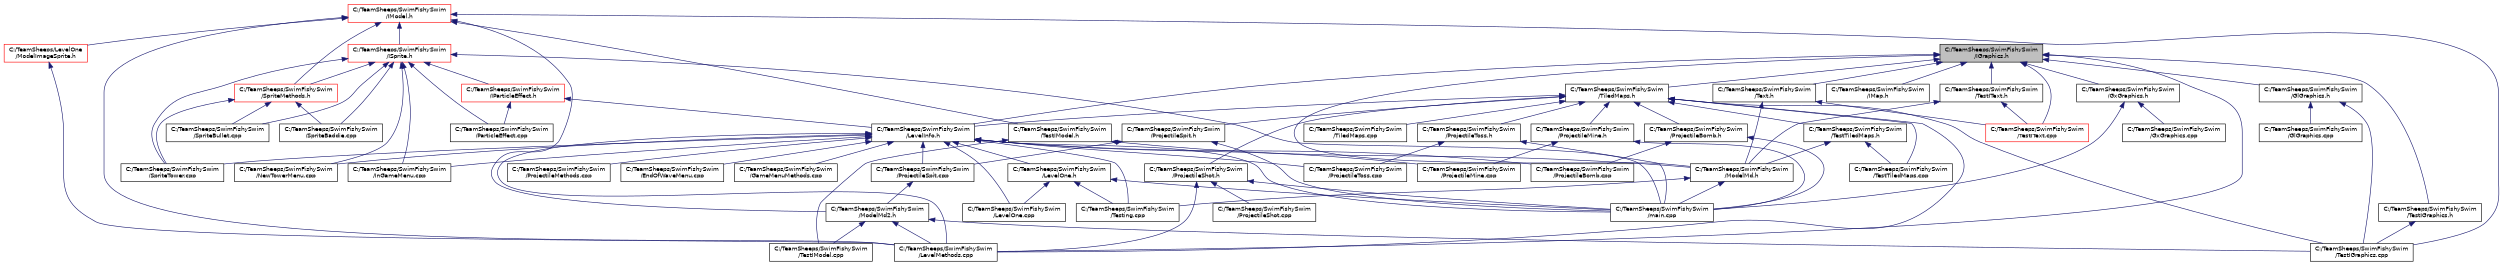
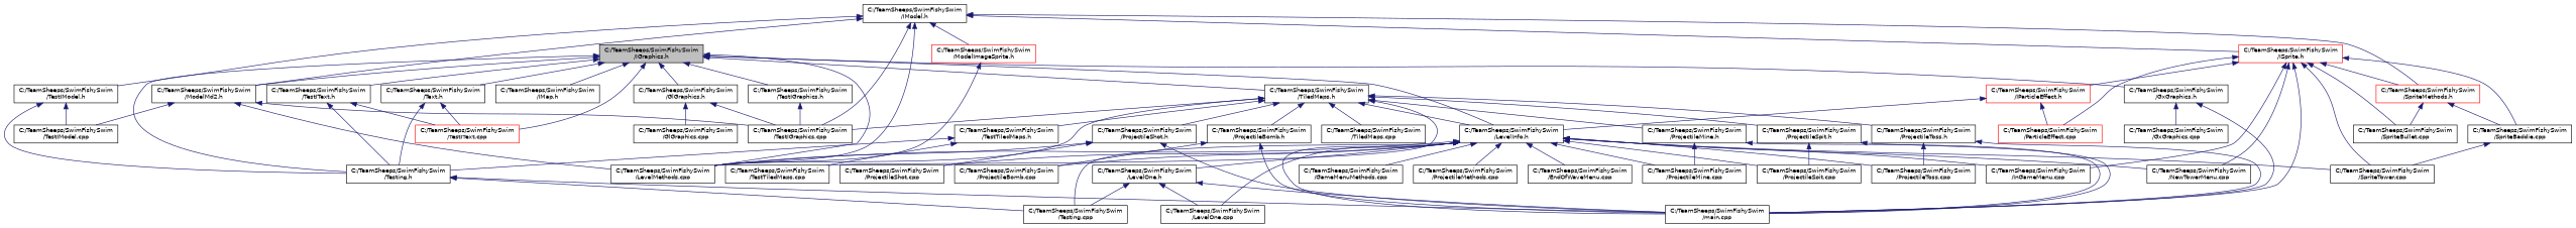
  digraph {
    node [color=black fillcolor=white fontname=Helvetica fontsize=10 shape=record style=filled]
    edge [color=midnightblue dir=back fontname=Helvetica fontsize=10 labelfontname=Helvetica labelfontsize=10 style=solid]
    n1 [fillcolor=grey75 fontcolor=black height=0.2 label="C:/TeamSheeps/SwimFishySwim\l/IGraphics.h" width=0.4]
    n2 [height=0.2 label="C:/TeamSheeps/SwimFishySwim\l/GlGraphics.h" width=0.4]
    n3 [height=0.2 label="C:/TeamSheeps/SwimFishySwim\l/GxGraphics.h" width=0.4]
    n4 [height=0.2 label="C:/TeamSheeps/SwimFishySwim\l/IMap.h" width=0.4]
    n5 [height=0.2 label="C:/TeamSheeps/SwimFishySwim\l/LevelInfo.h" width=0.4]
    n6 [height=0.2 label="C:/TeamSheeps/SwimFishySwim\l/LevelMethods.cpp" width=0.4]
    n7 [height=0.2 label="C:/TeamSheeps/SwimFishySwim\l/ModelMd2.h" width=0.4]
-   n8 [height=0.2 label="C:/TeamSheeps/SwimFishySwim\l/ModelMd.h" width=0.4]
+   n8 [height=0.2 label="C:/TeamSheeps/SwimFishySwim\l/Testing.h" width=0.4]
    n9 [height=0.2 label="C:/TeamSheeps/SwimFishySwim\l/TestIGraphics.h" width=0.4]
    n10 [color=red height=0.2 label="C:/TeamSheeps/SwimFishySwim\l/TestIText.cpp" width=0.4]
    n11 [height=0.2 label="C:/TeamSheeps/SwimFishySwim\l/TestIText.h" width=0.4]
    n12 [height=0.2 label="C:/TeamSheeps/SwimFishySwim\l/Text.h" width=0.4]
    n13 [height=0.2 label="C:/TeamSheeps/SwimFishySwim\l/TiledMaps.h" width=0.4]
    n14 [height=0.2 label="C:/TeamSheeps/SwimFishySwim\l/GlGraphics.cpp" width=0.4]
    n15 [height=0.2 label="C:/TeamSheeps/SwimFishySwim\l/TestIGraphics.cpp" width=0.4]
    n16 [height=0.2 label="C:/TeamSheeps/SwimFishySwim\l/GxGraphics.cpp" width=0.4]
    n17 [height=0.2 label="C:/TeamSheeps/SwimFishySwim\l/main.cpp" width=0.4]
-   n18 [color=red height=0.2 label="C:/TeamSheeps/SwimFishySwim\l/IModel.h" width=0.4]
+   n18 [height=0.2 label="C:/TeamSheeps/SwimFishySwim\l/IModel.h" width=0.4]
    n19 [color=red height=0.2 label="C:/TeamSheeps/SwimFishySwim\l/ISprite.h" width=0.4]
    n20 [color=red height=0.2 label="C:/TeamSheeps/SwimFishySwim\l/SpriteMethods.h" width=0.4]
-   n21 [color=red height=0.2 label="C:/TeamSheeps/LevelOne\l/ModelImageSprite.h" width=0.4]
+   n21 [color=red height=0.2 label="C:/TeamSheeps/SwimFishySwim\l/ModelImageSprite.h" width=0.4]
    n22 [height=0.2 label="C:/TeamSheeps/SwimFishySwim\l/TestIModel.h" width=0.4]
    n23 [height=0.2 label="C:/TeamSheeps/SwimFishySwim\l/InGameMenu.cpp" width=0.4]
    n24 [height=0.2 label="C:/TeamSheeps/SwimFishySwim\l/NewTowerMenu.cpp" width=0.4]
    n25 [height=0.2 label="C:/TeamSheeps/SwimFishySwim\l/SpriteTower.cpp" width=0.4]
    n26 [height=0.2 label="C:/TeamSheeps/SwimFishySwim\l/EndOfWaveMenu.cpp" width=0.4]
    n27 [height=0.2 label="C:/TeamSheeps/SwimFishySwim\l/GameMenuMethods.cpp" width=0.4]
    n28 [height=0.2 label="C:/TeamSheeps/SwimFishySwim\l/LevelOne.cpp" width=0.4]
    n29 [height=0.2 label="C:/TeamSheeps/SwimFishySwim\l/LevelOne.h" width=0.4]
    n30 [height=0.2 label="C:/TeamSheeps/SwimFishySwim\l/Testing.cpp" width=0.4]
    n31 [height=0.2 label="C:/TeamSheeps/SwimFishySwim\l/ProjectileBomb.cpp" width=0.4]
    n32 [height=0.2 label="C:/TeamSheeps/SwimFishySwim\l/ProjectileMethods.cpp" width=0.4]
    n33 [height=0.2 label="C:/TeamSheeps/SwimFishySwim\l/ProjectileMine.cpp" width=0.4]
    n34 [height=0.2 label="C:/TeamSheeps/SwimFishySwim\l/ProjectileShot.cpp" width=0.4]
    n35 [height=0.2 label="C:/TeamSheeps/SwimFishySwim\l/ProjectileSpit.cpp" width=0.4]
    n36 [height=0.2 label="C:/TeamSheeps/SwimFishySwim\l/ProjectileToss.cpp" width=0.4]
    n37 [height=0.2 label="C:/TeamSheeps/SwimFishySwim\l/TestIModel.cpp" width=0.4]
    n38 [height=0.2 label="C:/TeamSheeps/SwimFishySwim\l/ProjectileBomb.h" width=0.4]
    n39 [height=0.2 label="C:/TeamSheeps/SwimFishySwim\l/ProjectileMine.h" width=0.4]
    n40 [height=0.2 label="C:/TeamSheeps/SwimFishySwim\l/ProjectileShot.h" width=0.4]
    n41 [height=0.2 label="C:/TeamSheeps/SwimFishySwim\l/ProjectileSpit.h" width=0.4]
    n42 [height=0.2 label="C:/TeamSheeps/SwimFishySwim\l/ProjectileToss.h" width=0.4]
    n43 [height=0.2 label="C:/TeamSheeps/SwimFishySwim\l/TestTiledMaps.cpp" width=0.4]
    n44 [height=0.2 label="C:/TeamSheeps/SwimFishySwim\l/TestTiledMaps.h" width=0.4]
    n45 [height=0.2 label="C:/TeamSheeps/SwimFishySwim\l/TiledMaps.cpp" width=0.4]
    n46 [color=red height=0.2 label="C:/TeamSheeps/SwimFishySwim\l/IParticleEffect.h" width=0.4]
-   n47 [height=0.2 label="C:/TeamSheeps/SwimFishySwim\l/ParticleEffect.cpp" width=0.4]
+   n47 [color=red height=0.2 label="C:/TeamSheeps/SwimFishySwim\l/ParticleEffect.cpp" width=0.4]
    n48 [height=0.2 label="C:/TeamSheeps/SwimFishySwim\l/SpriteBaddie.cpp" width=0.4]
    n49 [height=0.2 label="C:/TeamSheeps/SwimFishySwim\l/SpriteBullet.cpp" width=0.4]
    n1 -> n2
    n1 -> n3
    n1 -> n4
    n1 -> n5
    n1 -> n6
-   n35 -> n7
+   n1 -> n7
    n1 -> n8
    n1 -> n9
    n1 -> n10
    n1 -> n11
    n1 -> n12
    n1 -> n13
    n2 -> n14
    n2 -> n15
    n3 -> n16
    n3 -> n17
    n5 -> n6
    n5 -> n17
    n5 -> n23
    n5 -> n24
    n5 -> n25
    n5 -> n26
    n5 -> n27
    n5 -> n28
    n5 -> n29
    n5 -> n30
    n5 -> n31
    n5 -> n32
    n5 -> n33
+   n5 -> n34
    n5 -> n35
    n5 -> n36
    n7 -> n6
    n7 -> n15
    n7 -> n37
    n8 -> n17
    n8 -> n30
    n9 -> n15
    n11 -> n8
    n11 -> n10
    n12 -> n8
    n12 -> n10
    n13 -> n5
    n13 -> n6
    n13 -> n15
    n13 -> n38
    n13 -> n39
    n13 -> n40
    n13 -> n41
    n13 -> n42
    n13 -> n43
    n13 -> n44
    n13 -> n45
    n18 -> n6
    n18 -> n7
    n18 -> n15
    n18 -> n19
    n18 -> n20
    n18 -> n21
    n18 -> n22
    n19 -> n17
    n19 -> n20
    n19 -> n23
    n19 -> n24
    n19 -> n25
    n19 -> n46
    n19 -> n47
    n19 -> n48
    n19 -> n49
-   n20 -> n25
+   n48 -> n25
    n20 -> n48
    n20 -> n49
    n21 -> n6
    n22 -> n8
    n22 -> n37
    n29 -> n17
    n29 -> n28
    n29 -> n30
    n38 -> n17
    n38 -> n31
    n39 -> n17
    n39 -> n33
    n40 -> n6
    n40 -> n17
    n40 -> n34
    n41 -> n17
    n41 -> n35
    n42 -> n17
    n42 -> n36
    n44 -> n8
    n44 -> n43
    n46 -> n5
    n46 -> n47
  }
